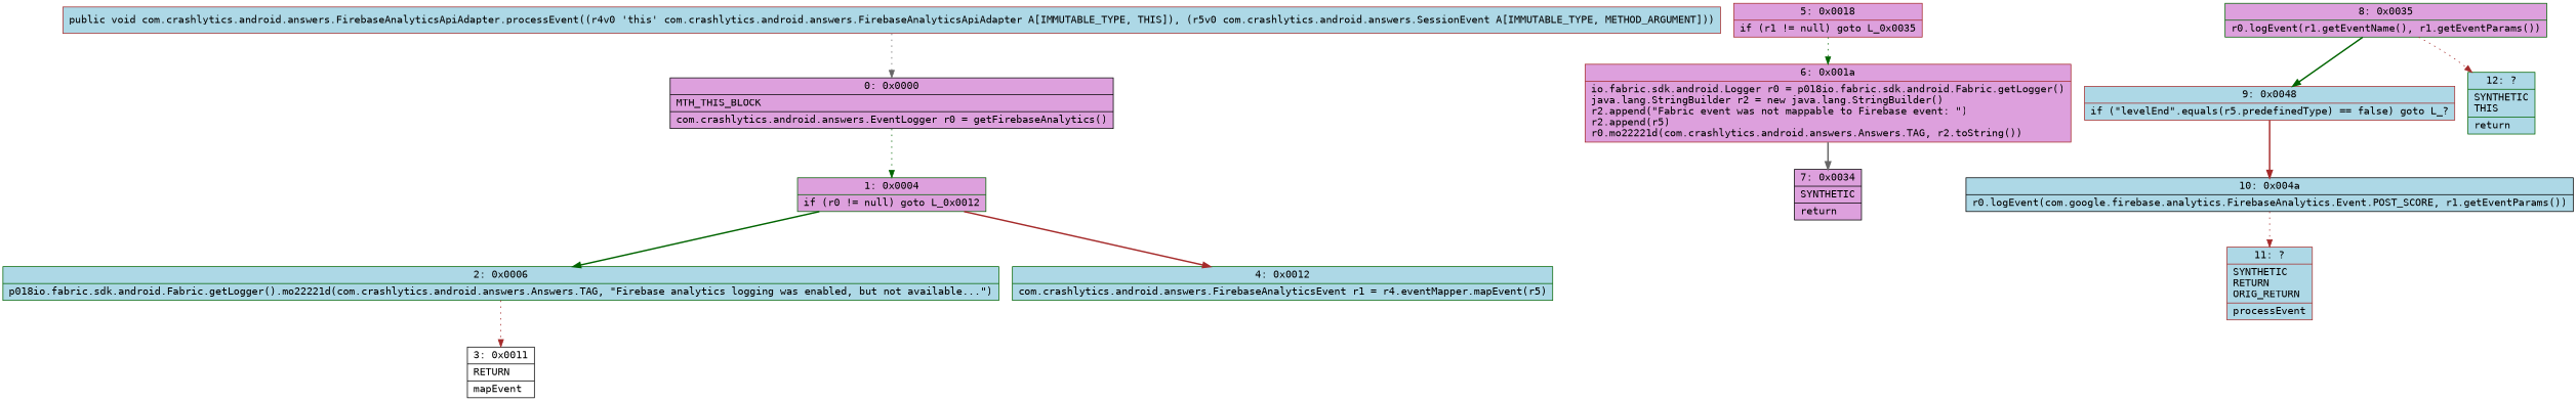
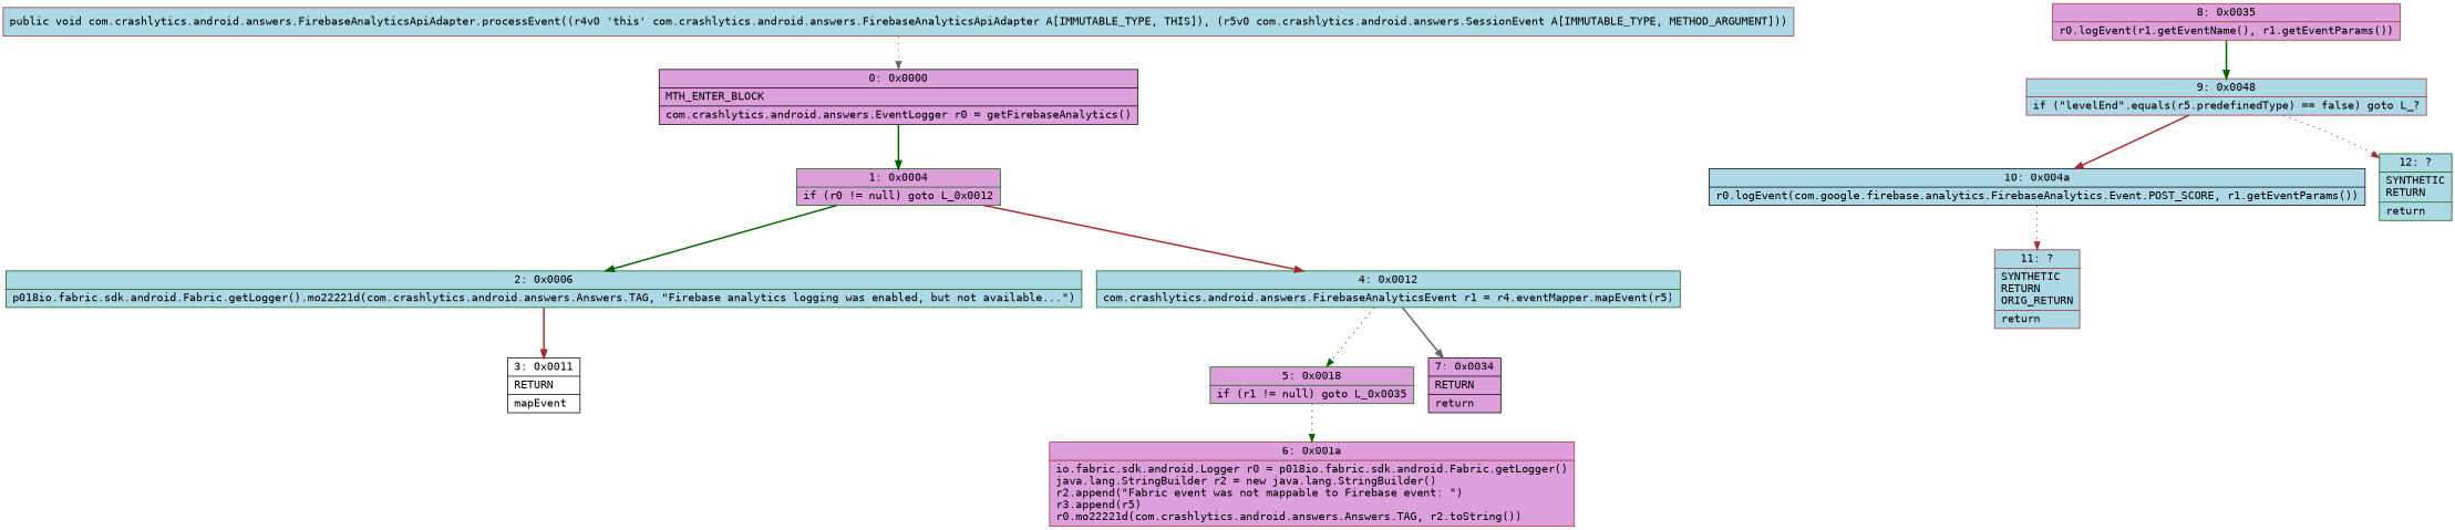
  digraph {
    fontname="DejaVu Sans Mono"
    node [color=brown fillcolor=lightblue fontname="DejaVu Sans Mono" shape=record style=filled]
    edge [color=darkgreen fontname="DejaVu Sans Mono" style=dotted]
-   n1 [color=black fillcolor=plum label="{0\:\ 0x0000|MTH_THIS_BLOCK\l|com.crashlytics.android.answers.EventLogger r0 = getFirebaseAnalytics()\l}"]
+   n1 [color=black fillcolor=plum label="{0\:\ 0x0000|MTH_ENTER_BLOCK\l|com.crashlytics.android.answers.EventLogger r0 = getFirebaseAnalytics()\l}"]
    n2 [color=darkgreen fillcolor=plum label="{1\:\ 0x0004|if (r0 != null) goto L_0x0012\l}"]
    n3 [color=darkgreen label="{2\:\ 0x0006|p018io.fabric.sdk.android.Fabric.getLogger().mo22221d(com.crashlytics.android.answers.Answers.TAG, \"Firebase analytics logging was enabled, but not available...\")\l}"]
    n4 [color=darkgreen label="{4\:\ 0x0012|com.crashlytics.android.answers.FirebaseAnalyticsEvent r1 = r4.eventMapper.mapEvent(r5)\l}"]
    n5 [color=black fillcolor=white label="{3\:\ 0x0011|RETURN\l|mapEvent\l}"]
-   n6 [fillcolor=plum label="{5\:\ 0x0018|if (r1 != null) goto L_0x0035\l}"]
-   n7 [fillcolor=plum label="{6\:\ 0x001a|io.fabric.sdk.android.Logger r0 = p018io.fabric.sdk.android.Fabric.getLogger()\ljava.lang.StringBuilder r2 = new java.lang.StringBuilder()\lr2.append(\"Fabric event was not mappable to Firebase event: \")\lr2.append(r5)\lr0.mo22221d(com.crashlytics.android.answers.Answers.TAG, r2.toString())\l}"]
-   n8 [color=black fillcolor=plum label="{7\:\ 0x0034|SYNTHETIC\l|return\l}"]
-   n9 [color=darkgreen fillcolor=plum label="{8\:\ 0x0035|r0.logEvent(r1.getEventName(), r1.getEventParams())\l}"]
+   n6 [color=darkgreen fillcolor=plum label="{5\:\ 0x0018|if (r1 != null) goto L_0x0035\l}"]
+   n7 [fillcolor=plum label="{6\:\ 0x001a|io.fabric.sdk.android.Logger r0 = p018io.fabric.sdk.android.Fabric.getLogger()\ljava.lang.StringBuilder r2 = new java.lang.StringBuilder()\lr2.append(\"Fabric event was not mappable to Firebase event: \")\lr3.append(r5)\lr0.mo22221d(com.crashlytics.android.answers.Answers.TAG, r2.toString())\l}"]
+   n8 [color=black fillcolor=plum label="{7\:\ 0x0034|RETURN\l|return\l}"]
+   n9 [fillcolor=plum label="{8\:\ 0x0035|r0.logEvent(r1.getEventName(), r1.getEventParams())\l}"]
    n10 [label="{9\:\ 0x0048|if (\"levelEnd\".equals(r5.predefinedType) == false) goto L_?\l}"]
    n11 [color=black label="{10\:\ 0x004a|r0.logEvent(com.google.firebase.analytics.FirebaseAnalytics.Event.POST_SCORE, r1.getEventParams())\l}"]
-   n12 [color=darkgreen label="{12\:\ ?|SYNTHETIC\lTHIS\l|return\l}"]
-   n13 [label="{11\:\ ?|SYNTHETIC\lRETURN\lORIG_RETURN\l|processEvent\l}"]
+   n12 [color=darkgreen label="{12\:\ ?|SYNTHETIC\lRETURN\l|return\l}"]
+   n13 [label="{11\:\ ?|SYNTHETIC\lRETURN\lORIG_RETURN\l|return\l}"]
    n14 [label="{public void com.crashlytics.android.answers.FirebaseAnalyticsApiAdapter.processEvent((r4v0 'this' com.crashlytics.android.answers.FirebaseAnalyticsApiAdapter A[IMMUTABLE_TYPE, THIS]), (r5v0 com.crashlytics.android.answers.SessionEvent A[IMMUTABLE_TYPE, METHOD_ARGUMENT])) }"]
-   n1 -> n2
+   n1 -> n2 [style=bold]
    n2 -> n3 [style=bold]
    n2 -> n4 [color=brown style=bold]
-   n3 -> n5 [color=brown]
+   n3 -> n5 [color=brown style=bold]
+   n4 -> n6
    n6 -> n7
-   n7 -> n8 [color=gray40 style=bold]
+   n4 -> n8 [color=gray40 style=bold]
    n9 -> n10 [style=bold]
    n10 -> n11 [color=brown style=bold]
-   n9 -> n12 [color=brown]
+   n10 -> n12 [color=brown]
    n11 -> n13 [color=brown]
    n14 -> n1 [color=gray40]
  }
